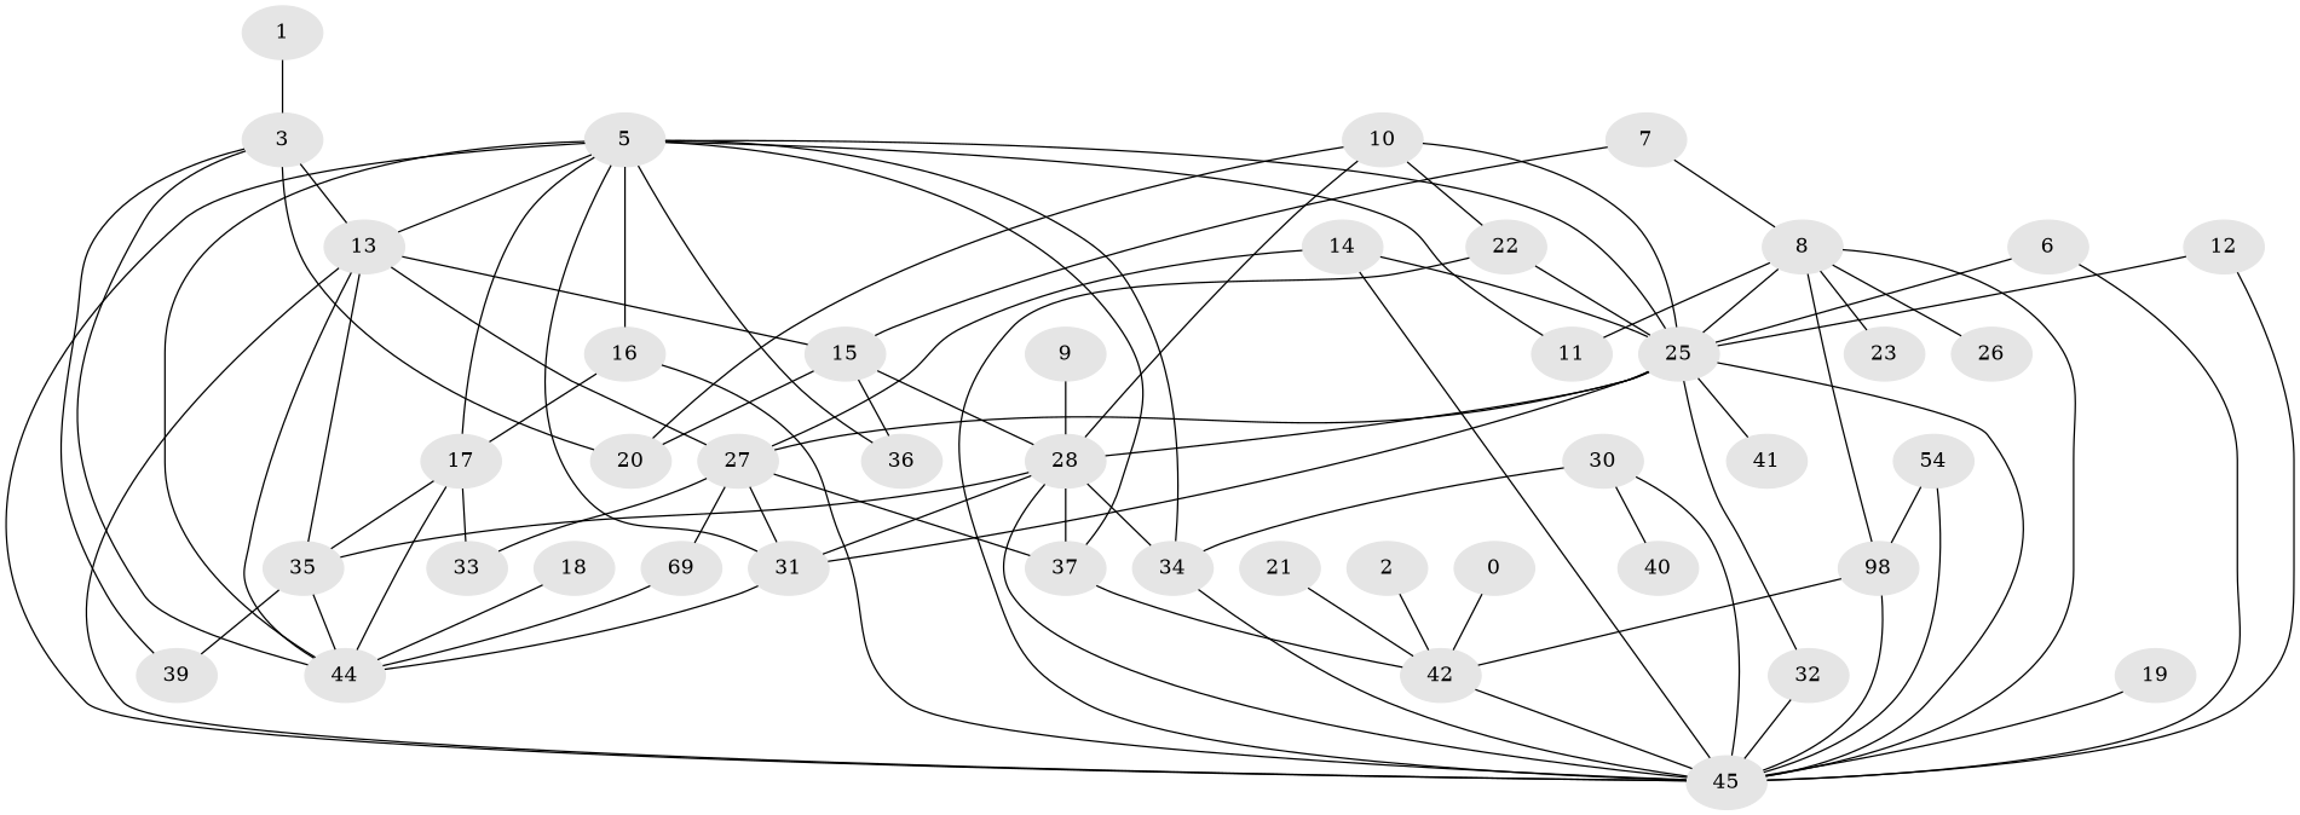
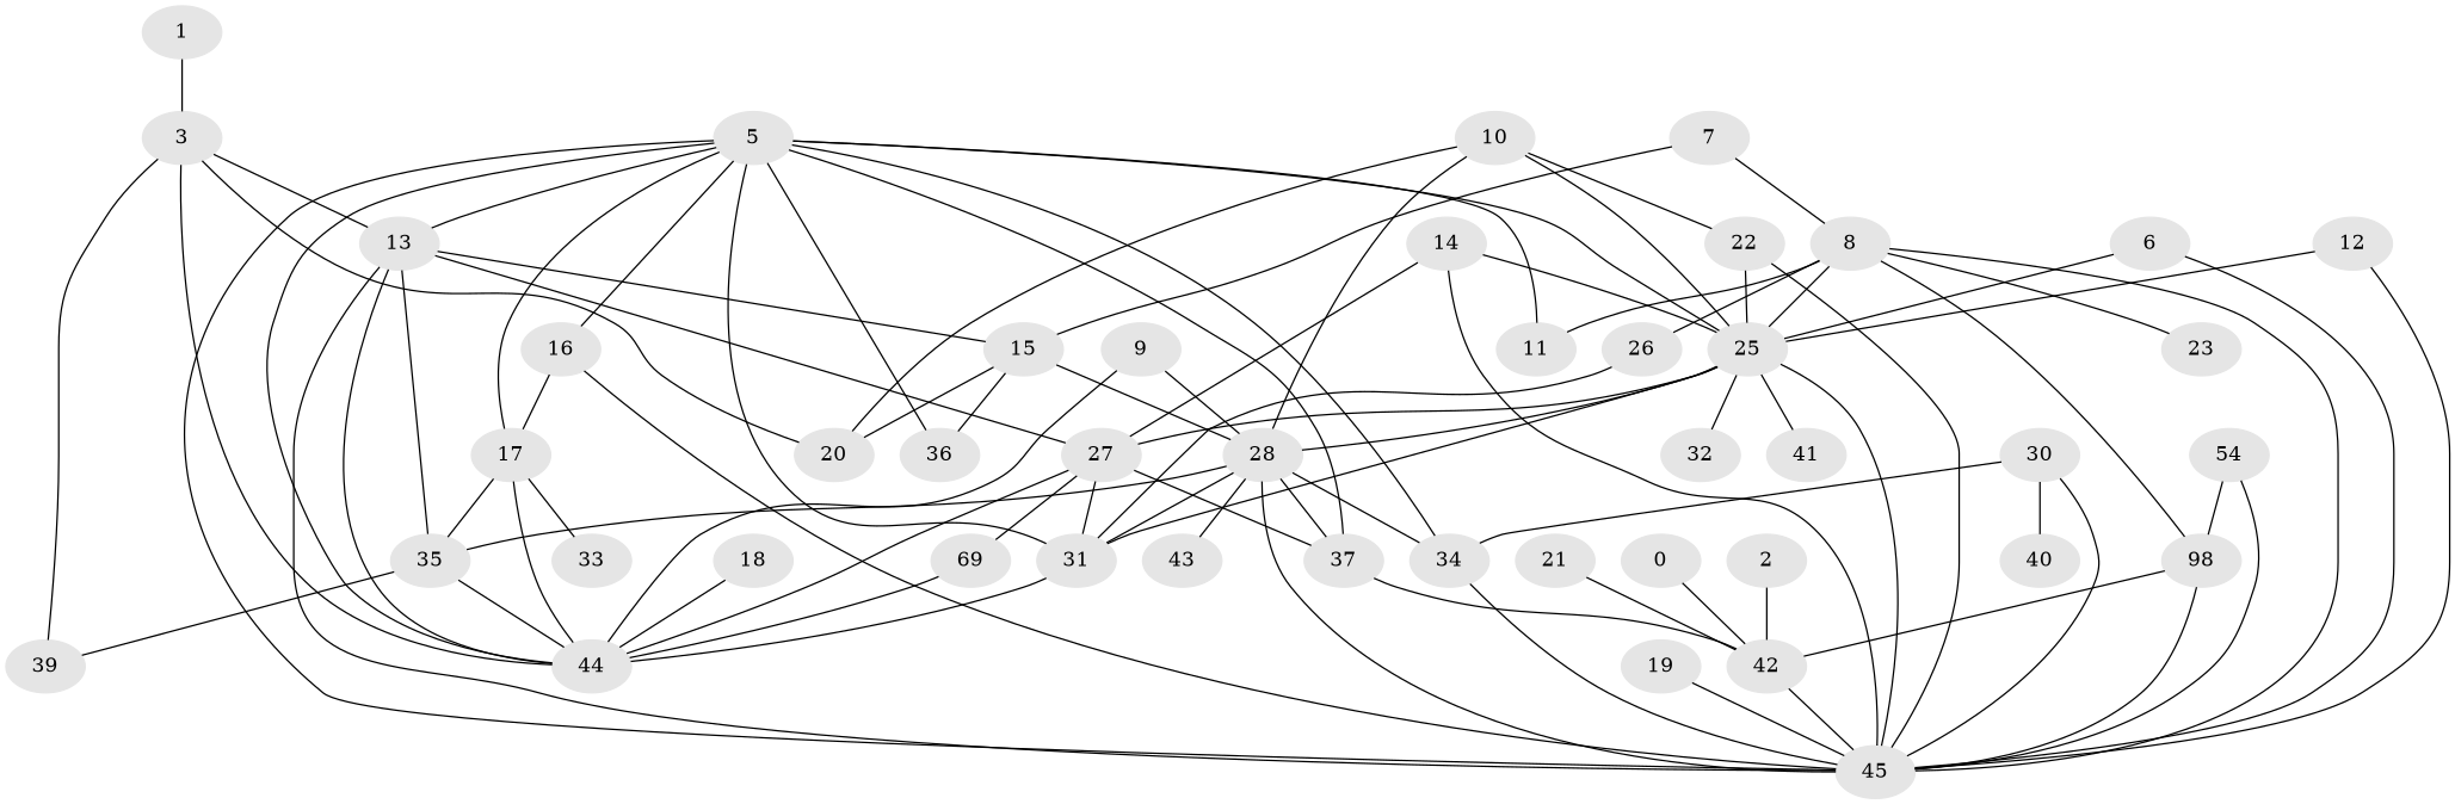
  graph {
    node [color=gray90 style=filled]
    edge [weight=1.0]
    1
    3
    13
    20
    39
    44
    2
    42
    45
    15
    27
    35
    n13 [label=0]
    5
    11
    16
    17
    25
    31
    34
    36
    37
    33
    28
    32
    41
    6
    7
    8
    23
    26
    n32 [label=98]
    9
+   43
    10
    22
    12
    n38 [label=69]
    14
    18
    19
    21
    n43 [label=54]
    30
    40
    1 -- 3
    3 -- 13 [weight=2.0]
    3 -- 20
    3 -- 39
    3 -- 44
    13 -- 44
    13 -- 45
    13 -- 15
    13 -- 27 [weight=2.0]
    13 -- 35
    2 -- 42
    42 -- 45
    15 -- 20
    15 -- 36
    15 -- 28
-   27 -- 33
+   27 -- 44
    27 -- 31
    27 -- 37 [weight=2.0]
    27 -- n38 [weight=2.0]
    35 -- 39
    35 -- 44
    n13 -- 42
    5 -- 13
    5 -- 44
    5 -- 45
    5 -- 11
    5 -- 16
    5 -- 17
    5 -- 25
    5 -- 31
    5 -- 34
    5 -- 36
    5 -- 37
    16 -- 45
    16 -- 17
    17 -- 44
    17 -- 35
    17 -- 33
    25 -- 45
    25 -- 27 [weight=3.0]
    25 -- 31
    25 -- 28
    25 -- 32
    25 -- 41
    31 -- 44
    34 -- 45
    37 -- 42
    28 -- 45
    28 -- 35
    28 -- 31
    28 -- 34
    28 -- 37
-   32 -- 45
+   28 -- 43
    6 -- 45
    6 -- 25
    7 -- 15
    7 -- 8
    8 -- 45
    8 -- 11
    8 -- 25
    8 -- 23
    8 -- 26
    8 -- n32
+   26 -- 31
    n32 -- 42
    n32 -- 45
+   9 -- 44
    9 -- 28
    10 -- 20
    10 -- 25
    10 -- 28
    10 -- 22
    22 -- 45
    22 -- 25
    12 -- 45
    12 -- 25
    n38 -- 44
    14 -- 45
    14 -- 27 [weight=2.0]
    14 -- 25
    18 -- 44
    19 -- 45
    21 -- 42
    n43 -- 45
    n43 -- n32
    30 -- 45
    30 -- 34
    30 -- 40
  }
